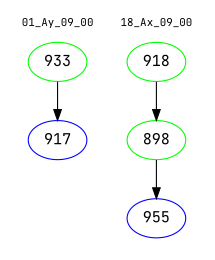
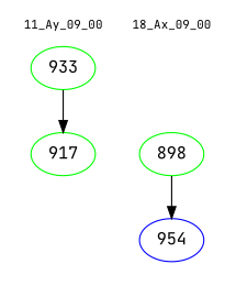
  digraph {
    fontname="JetBrains Mono"
    node [color=green fontname="JetBrains Mono"]
    edge [color=black fontname="JetBrains Mono"]
    n1 [label=933]
-   n2 [color=blue label=917]
-   n3 [label=918]
+   n2 [label=917]
    n4 [label=898]
-   n5 [color=blue label=955]
+   n5 [color=blue label=954]
    subgraph cluster_1 {
      color=white
      fontsize=10
-     label="01_Ay_09_00"
+     label="11_Ay_09_00"
      n1
      n2
    }
    subgraph cluster_2 {
      color=white
      fontsize=10
      label="18_Ax_09_00"
-     n3
      n4
      n5
    }
    n1 -> n2
-   n3 -> n4
    n4 -> n5
  }
